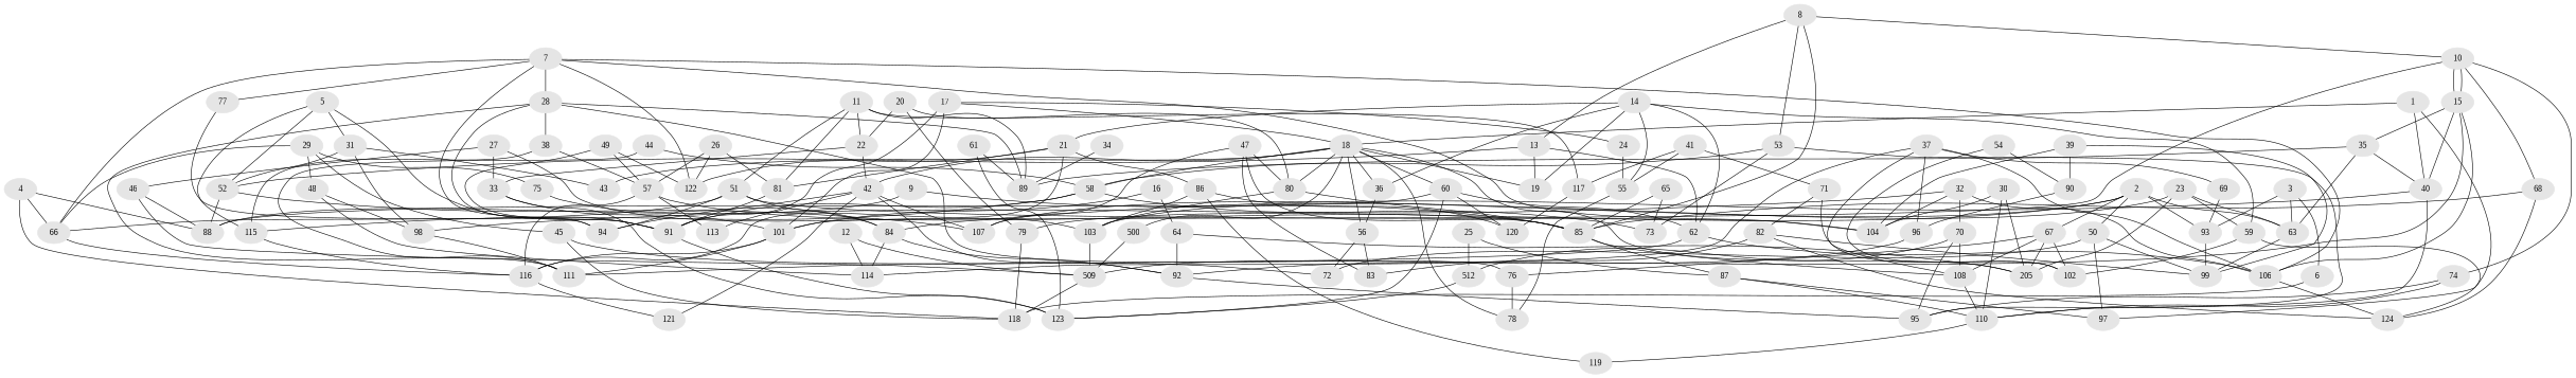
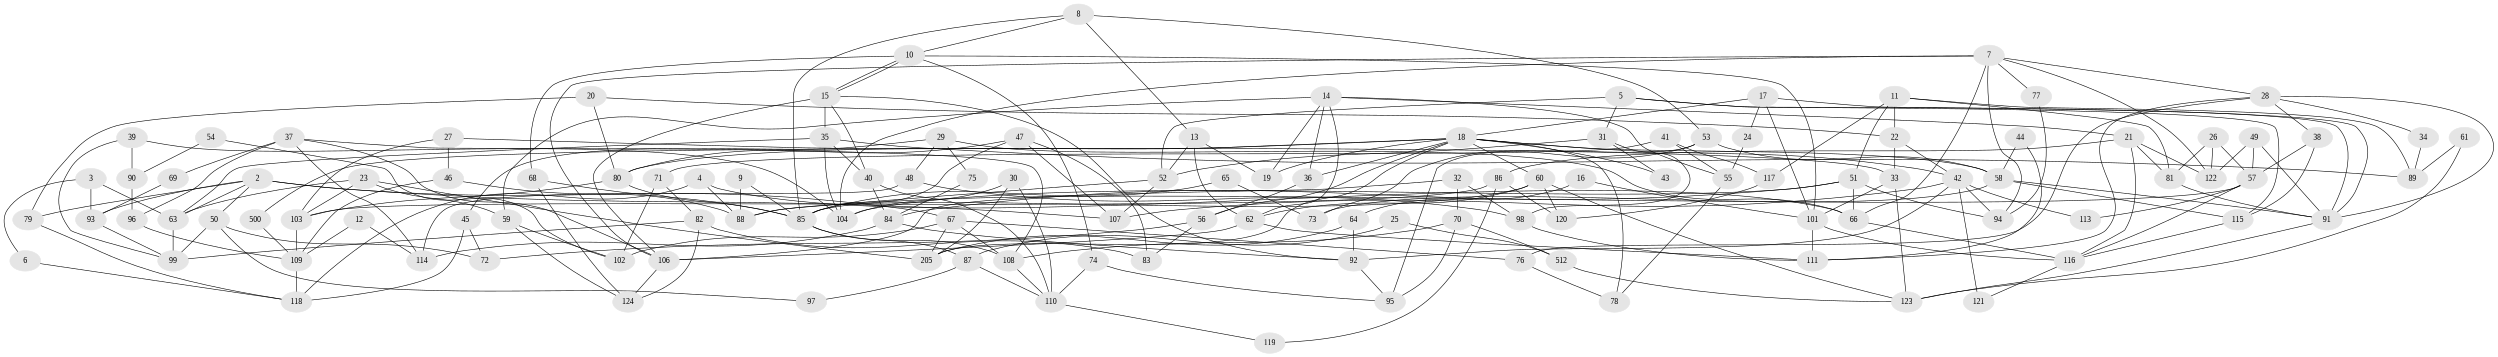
  graph {
    fontname="Liberation Serif"
    node [color=gray90 fontname="Liberation Serif" style=filled]
    edge [fontname="Liberation Serif"]
-   1
    18
    40
    97
    19
    36
    42
    43
    56
    58
    60
    78
    80
    n14 [label=500]
    n15 [label=205]
    110
    84
    2
    50
    63
    67
    79
    93
    107
    99
    72
    76
    108
    102
    118
    3
    6
    4
    66
    88
    116
    5
    31
    52
    91
    115
    98
    123
    7
    28
    77
    94
    104
    106
    122
    34
    38
    111
    124
    8
    10
    13
    53
    85
    15
    68
    74
    101
    62
    73
    95
    87
    9
    35
    92
    11
    22
    51
    81
    89
    117
    33
    120
    12
-   109 [label=509]
+   109
    114
    14
    21
    55
    59
    86
    16
    64
    17
    24
    113
    121
    83
    103
    20
    119
    23
    25
    n99 [label=512]
    26
    57
    27
    46
    29
    45
    48
    75
    30
    32
    70
    37
    69
    96
    39
    90
    41
    71
    82
    44
    47
    49
    54
    61
    65
-   1 -- 18
-   1 -- 40
-   1 -- 97
    18 -- 19
    18 -- 36
    18 -- 42
    18 -- 43
    18 -- 56
    18 -- 58
    18 -- 60
    18 -- 78
    18 -- 80
    18 -- n14
    18 -- n15
    40 -- 110
    40 -- 84
    36 -- 56
    42 -- 107
    42 -- 94
    42 -- 92
    42 -- 113
    42 -- 121
    56 -- 72
    56 -- 83
    58 -- 91
    58 -- 115
    58 -- 73
    60 -- 88
    60 -- 123
    60 -- 62
    60 -- 120
    80 -- 85
    80 -- 103
    n14 -- 109
    110 -- 119
    84 -- 92
    84 -- 114
    2 -- 50
    2 -- 63
    2 -- 67
    2 -- 79
    2 -- 93
    2 -- 107
    50 -- 97
    50 -- 99
    50 -- 72
    63 -- 99
    67 -- n15
    67 -- 76
    67 -- 108
    67 -- 102
    79 -- 118
    93 -- 99
    76 -- 78
    108 -- 110
    3 -- 63
    3 -- 93
    3 -- 6
    6 -- 118
    4 -- 118
    4 -- 66
    4 -- 88
    66 -- 116
    116 -- 121
    5 -- 31
    5 -- 52
    5 -- 91
    5 -- 115
    31 -- 43
    31 -- 52
    31 -- 98
    52 -- 107
    52 -- 88
    91 -- 123
    115 -- 116
    98 -- 111
    7 -- 66
    7 -- 28
    7 -- 77
    7 -- 94
    7 -- 104
    7 -- 106
    7 -- 122
    28 -- 76
    28 -- 91
-   28 -- 89
+   28 -- 34
    28 -- 38
    28 -- 111
    77 -- 94
    106 -- 124
    34 -- 89
    38 -- 115
    38 -- 57
    8 -- 10
    8 -- 13
    8 -- 53
    8 -- 85
    10 -- 15
    10 -- 15
    10 -- 68
    10 -- 74
    10 -- 101
    13 -- 19
    13 -- 52
    13 -- 62
    53 -- 58
    53 -- 73
    53 -- 95
    85 -- 108
    85 -- 87
    15 -- 40
    15 -- 106
    15 -- 35
    15 -- 92
    68 -- 124
    68 -- 85
    74 -- 110
    74 -- 95
    101 -- 116
    101 -- 111
    62 -- 106
    62 -- 111
    87 -- 97
    87 -- 110
    9 -- 88
    9 -- 85
    35 -- 40
    35 -- 63
-   32 -- 104
+   35 -- 104
    35 -- 89
    92 -- 95
    11 -- 22
    11 -- 51
    11 -- 81
    11 -- 89
    11 -- 117
    22 -- 42
    22 -- 33
    51 -- 84
    51 -- 66
    51 -- 94
    51 -- 104
    81 -- 91
    117 -- 120
    33 -- 123
    33 -- 101
    12 -- 109
    12 -- 114
    109 -- 118
    14 -- 19
    14 -- 36
    14 -- 62
    14 -- 21
    14 -- 55
    14 -- 59
    21 -- 116
    21 -- 122
    21 -- 81
    21 -- 86
    55 -- 78
    59 -- 102
    59 -- 124
    86 -- 120
    86 -- 103
    86 -- 119
    16 -- 101
    16 -- 64
    64 -- n15
    64 -- 92
    17 -- 18
    17 -- 91
    17 -- 101
    17 -- 24
    24 -- 55
    103 -- 109
    20 -- 80
    20 -- 79
    20 -- 22
    23 -- n15
    23 -- 63
    23 -- 59
    23 -- 103
    25 -- 87
    25 -- n99
    n99 -- 123
    26 -- 122
    26 -- 81
    26 -- 57
    57 -- 116
    57 -- 85
    57 -- 113
    27 -- 33
    27 -- 103
    27 -- 46
    46 -- 88
    46 -- 109
    29 -- 66
    29 -- 45
    29 -- 48
    29 -- 75
    45 -- 72
    45 -- 118
    48 -- 98
    48 -- 114
    75 -- 84
    30 -- n15
    30 -- 110
    30 -- 104
    32 -- 98
    32 -- 106
    32 -- 70
    70 -- 108
    70 -- 95
    70 -- n99
    37 -- 108
    37 -- 106
    37 -- 114
    37 -- 69
    37 -- 96
    69 -- 93
    96 -- 109
    39 -- 99
    39 -- 104
    39 -- 90
    90 -- 96
    41 -- 117
    41 -- 55
    41 -- 71
    71 -- 102
    71 -- 82
    82 -- 99
    82 -- 124
    82 -- 83
    44 -- 58
    44 -- 111
    47 -- 80
    47 -- 107
    47 -- 85
    47 -- 83
    49 -- 91
    49 -- 122
    49 -- 57
    54 -- 102
    54 -- 90
    61 -- 123
    61 -- 89
    65 -- 85
    65 -- 73
  }
